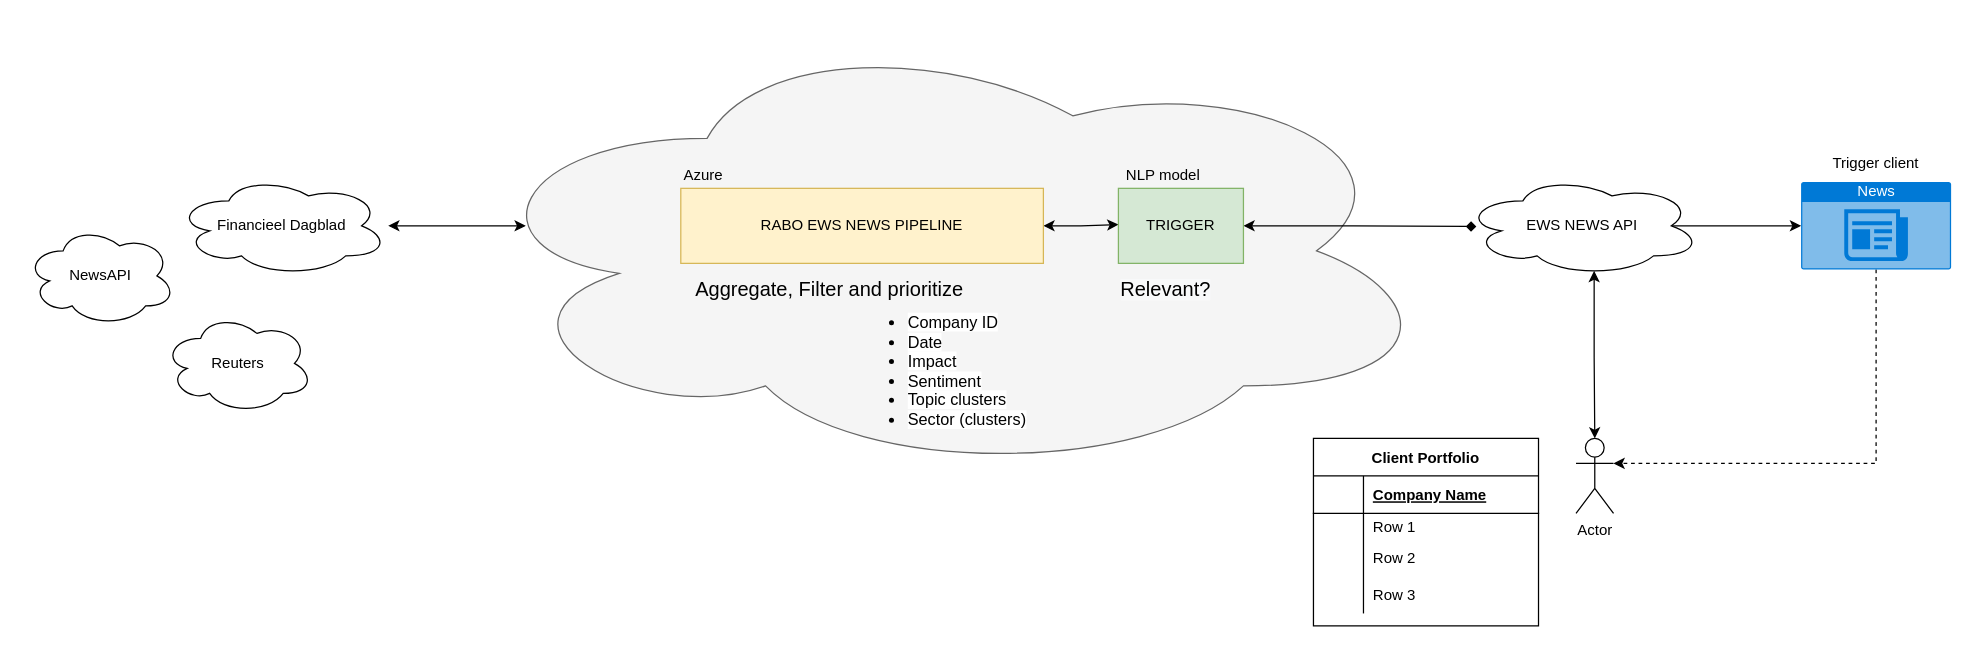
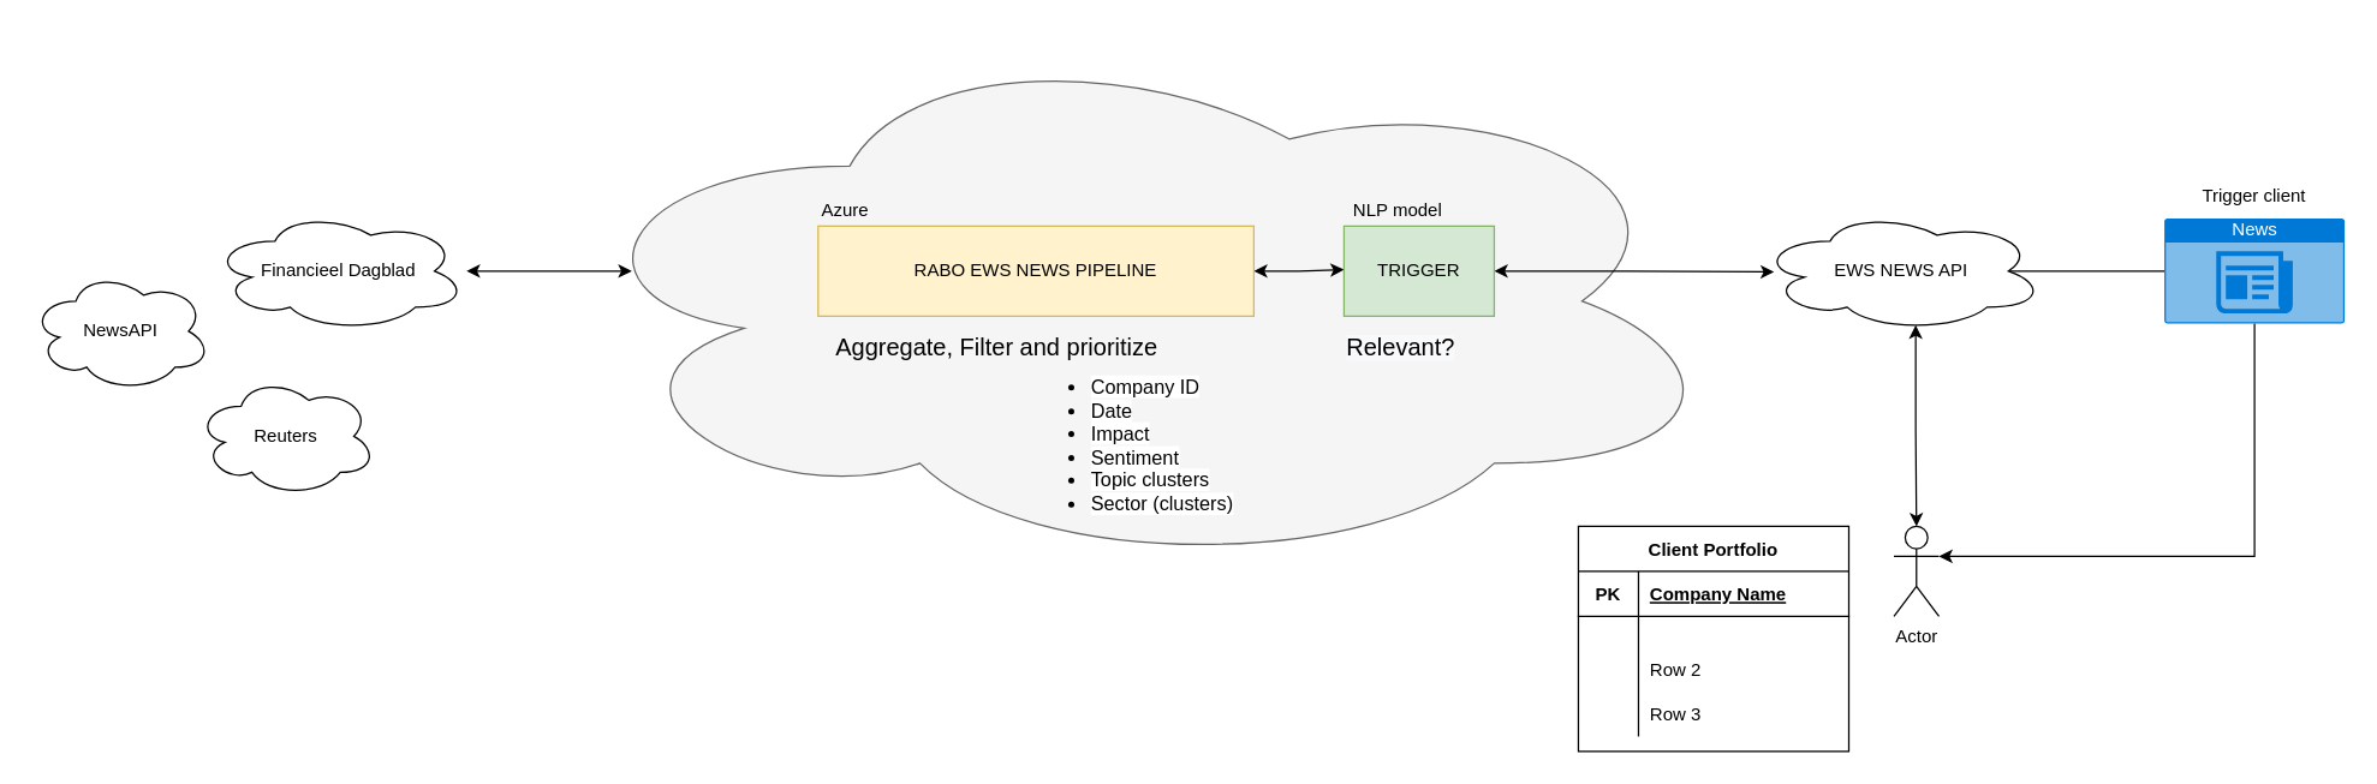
  <mxCell id="0" />
  <mxCell id="1" parent="0" />
  <mxCell id="2" value="" style="ellipse;shape=cloud;whiteSpace=wrap;html=1;fillColor=#f5f5f5;strokeColor=#666666;fontColor=#333333;" parent="1" vertex="1"><mxGeometry x="370" y="20" width="780" height="360" as="geometry" /></mxCell>
  <mxCell id="3" value="NewsAPI" style="ellipse;shape=cloud;whiteSpace=wrap;html=1;" parent="1" vertex="1"><mxGeometry x="20" y="180" width="120" height="80" as="geometry" /></mxCell>
  <mxCell id="4" value="" style="edgeStyle=orthogonalEdgeStyle;rounded=0;orthogonalLoop=1;jettySize=auto;html=1;startArrow=classic;startFill=1;" parent="1" source="5" edge="1"><mxGeometry relative="1" as="geometry"><mxPoint x="420" y="180" as="targetPoint" /></mxGeometry></mxCell>
  <mxCell id="5" value="Financieel Dagblad" style="ellipse;shape=cloud;whiteSpace=wrap;html=1;" parent="1" vertex="1"><mxGeometry x="140" y="140" width="170" height="80" as="geometry" /></mxCell>
  <mxCell id="6" value="Reuters" style="ellipse;shape=cloud;whiteSpace=wrap;html=1;" parent="1" vertex="1"><mxGeometry x="130" y="250" width="120" height="80" as="geometry" /></mxCell>
  <mxCell id="7" style="edgeStyle=orthogonalEdgeStyle;rounded=0;orthogonalLoop=1;jettySize=auto;html=1;exitX=1;exitY=0.5;exitDx=0;exitDy=0;startArrow=classic;startFill=1;" parent="1" source="8" edge="1"><mxGeometry relative="1" as="geometry"><mxPoint x="894" y="179" as="targetPoint" /></mxGeometry></mxCell>
  <mxCell id="8" value="RABO EWS NEWS PIPELINE" style="rounded=0;whiteSpace=wrap;html=1;fillColor=#fff2cc;strokeColor=#d6b656;" parent="1" vertex="1"><mxGeometry x="544" y="150" width="290" height="60" as="geometry" /></mxCell>
  <mxCell id="9" value="Client Portfolio" style="shape=table;startSize=30;container=1;collapsible=1;childLayout=tableLayout;fixedRows=1;rowLines=0;fontStyle=1;align=center;resizeLast=1;" parent="1" vertex="1"><mxGeometry x="1050" y="350" width="180" height="150.0" as="geometry" /></mxCell>
  <mxCell id="10" value="" style="shape=partialRectangle;collapsible=0;dropTarget=0;pointerEvents=0;fillColor=none;top=0;left=0;bottom=1;right=0;points=[[0,0.5],[1,0.5]];portConstraint=eastwest;" parent="9" vertex="1"><mxGeometry y="30" width="180" height="30" as="geometry" /></mxCell>
+ <mxCell id="11" value="PK" style="shape=partialRectangle;connectable=0;fillColor=none;top=0;left=0;bottom=0;right=0;fontStyle=1;overflow=hidden;" parent="10" vertex="1"><mxGeometry width="40" height="30" as="geometry" /></mxCell>
  <mxCell id="12" value="Company Name" style="shape=partialRectangle;connectable=0;fillColor=none;top=0;left=0;bottom=0;right=0;align=left;spacingLeft=6;fontStyle=5;overflow=hidden;" parent="10" vertex="1"><mxGeometry x="40" width="140" height="30" as="geometry" /></mxCell>
  <mxCell id="13" value="" style="shape=partialRectangle;collapsible=0;dropTarget=0;pointerEvents=0;fillColor=none;top=0;left=0;bottom=0;right=0;points=[[0,0.5],[1,0.5]];portConstraint=eastwest;" parent="9" vertex="1"><mxGeometry y="60" width="180" height="20" as="geometry" /></mxCell>
  <mxCell id="14" value="" style="shape=partialRectangle;connectable=0;fillColor=none;top=0;left=0;bottom=0;right=0;editable=1;overflow=hidden;" parent="13" vertex="1"><mxGeometry width="40" height="20" as="geometry" /></mxCell>
- <mxCell id="15" value="Row 1" style="shape=partialRectangle;connectable=0;fillColor=none;top=0;left=0;bottom=0;right=0;align=left;spacingLeft=6;overflow=hidden;" parent="13" vertex="1"><mxGeometry x="40" width="140" height="20" as="geometry" /></mxCell>
  <mxCell id="16" value="" style="shape=partialRectangle;collapsible=0;dropTarget=0;pointerEvents=0;fillColor=none;top=0;left=0;bottom=0;right=0;points=[[0,0.5],[1,0.5]];portConstraint=eastwest;" parent="9" vertex="1"><mxGeometry y="80" width="180" height="30" as="geometry" /></mxCell>
  <mxCell id="17" value="" style="shape=partialRectangle;connectable=0;fillColor=none;top=0;left=0;bottom=0;right=0;editable=1;overflow=hidden;" parent="16" vertex="1"><mxGeometry width="40" height="30" as="geometry" /></mxCell>
  <mxCell id="18" value="Row 2" style="shape=partialRectangle;connectable=0;fillColor=none;top=0;left=0;bottom=0;right=0;align=left;spacingLeft=6;overflow=hidden;" parent="16" vertex="1"><mxGeometry x="40" width="140" height="30" as="geometry" /></mxCell>
  <mxCell id="19" value="" style="shape=partialRectangle;collapsible=0;dropTarget=0;pointerEvents=0;fillColor=none;top=0;left=0;bottom=0;right=0;points=[[0,0.5],[1,0.5]];portConstraint=eastwest;" parent="9" vertex="1"><mxGeometry y="110" width="180" height="30" as="geometry" /></mxCell>
  <mxCell id="20" value="" style="shape=partialRectangle;connectable=0;fillColor=none;top=0;left=0;bottom=0;right=0;editable=1;overflow=hidden;" parent="19" vertex="1"><mxGeometry width="40" height="30" as="geometry" /></mxCell>
  <mxCell id="21" value="Row 3" style="shape=partialRectangle;connectable=0;fillColor=none;top=0;left=0;bottom=0;right=0;align=left;spacingLeft=6;overflow=hidden;" parent="19" vertex="1"><mxGeometry x="40" width="140" height="30" as="geometry" /></mxCell>
  <mxCell id="22" value="Actor" style="shape=umlActor;verticalLabelPosition=bottom;verticalAlign=top;html=1;outlineConnect=0;" parent="1" vertex="1"><mxGeometry x="1260" y="350" width="30" height="60" as="geometry" /></mxCell>
  <mxCell id="23" style="edgeStyle=orthogonalEdgeStyle;rounded=0;orthogonalLoop=1;jettySize=auto;html=1;exitX=0.55;exitY=0.95;exitDx=0;exitDy=0;exitPerimeter=0;startArrow=classic;startFill=1;entryX=0.5;entryY=0;entryDx=0;entryDy=0;entryPerimeter=0;" parent="1" source="25" target="22" edge="1"><mxGeometry relative="1" as="geometry"><mxPoint x="1276" y="320" as="targetPoint" /></mxGeometry></mxCell>
- <mxCell id="24" style="edgeStyle=orthogonalEdgeStyle;rounded=0;orthogonalLoop=1;jettySize=auto;html=1;exitX=0.875;exitY=0.5;exitDx=0;exitDy=0;exitPerimeter=0;entryX=0;entryY=0.5;entryDx=0;entryDy=0;entryPerimeter=0;startArrow=none;startFill=0;" parent="1" source="25" target="27" edge="1"><mxGeometry relative="1" as="geometry" /></mxCell>
+ <mxCell id="24" style="edgeStyle=orthogonalEdgeStyle;rounded=0;orthogonalLoop=1;jettySize=auto;html=1;exitX=0.875;exitY=0.5;exitDx=0;exitDy=0;exitPerimeter=0;entryX=0;entryY=0.5;entryDx=0;entryDy=0;entryPerimeter=0;startArrow=none;startFill=0;endArrow=none;" parent="1" source="25" target="27" edge="1"><mxGeometry relative="1" as="geometry" /></mxCell>
  <mxCell id="25" value="EWS NEWS API" style="ellipse;shape=cloud;whiteSpace=wrap;html=1;" parent="1" vertex="1"><mxGeometry x="1170" y="140" width="190" height="80" as="geometry" /></mxCell>
- <mxCell id="26" style="edgeStyle=orthogonalEdgeStyle;rounded=0;orthogonalLoop=1;jettySize=auto;html=1;exitX=0.5;exitY=1;exitDx=0;exitDy=0;exitPerimeter=0;entryX=1;entryY=0.333;entryDx=0;entryDy=0;entryPerimeter=0;startArrow=none;startFill=0;dashed=1;" parent="1" source="27" target="22" edge="1"><mxGeometry relative="1" as="geometry" /></mxCell>
+ <mxCell id="26" style="edgeStyle=orthogonalEdgeStyle;rounded=0;orthogonalLoop=1;jettySize=auto;html=1;exitX=0.5;exitY=1;exitDx=0;exitDy=0;exitPerimeter=0;entryX=1;entryY=0.333;entryDx=0;entryDy=0;entryPerimeter=0;startArrow=none;startFill=0;" parent="1" source="27" target="22" edge="1"><mxGeometry relative="1" as="geometry" /></mxCell>
  <mxCell id="27" value="News" style="html=1;strokeColor=none;fillColor=#0079D6;labelPosition=center;verticalLabelPosition=middle;verticalAlign=top;align=center;fontSize=12;outlineConnect=0;spacingTop=-6;fontColor=#FFFFFF;shape=mxgraph.sitemap.news;" parent="1" vertex="1"><mxGeometry x="1440" y="145" width="120" height="70" as="geometry" /></mxCell>
  <mxCell id="28" value="&lt;font style=&quot;font-size: 16px&quot;&gt;Aggregate, Filter and prioritize&lt;br&gt;&lt;/font&gt;" style="text;html=1;strokeColor=none;fillColor=none;align=left;verticalAlign=top;whiteSpace=wrap;rounded=0;" parent="1" vertex="1"><mxGeometry x="554" y="215" width="270" height="200" as="geometry" /></mxCell>
  <mxCell id="29" value="&lt;ul style=&quot;color: rgb(0 , 0 , 0) ; font-family: &amp;#34;helvetica&amp;#34; ; font-size: 13px ; font-style: normal ; font-weight: 400 ; letter-spacing: normal ; text-align: left ; text-indent: 0px ; text-transform: none ; word-spacing: 0px&quot;&gt;&lt;li&gt;&lt;font style=&quot;font-size: 13px ; background-color: rgb(255 , 255 , 255)&quot;&gt;Company ID&lt;/font&gt;&lt;/li&gt;&lt;li&gt;&lt;font style=&quot;font-size: 13px ; background-color: rgb(255 , 255 , 255)&quot;&gt;Date&lt;/font&gt;&lt;/li&gt;&lt;li&gt;&lt;font style=&quot;font-size: 13px&quot;&gt;&lt;span style=&quot;background-color: rgb(255 , 255 , 255)&quot;&gt;Impact&lt;/span&gt;&lt;/font&gt;&lt;/li&gt;&lt;li&gt;&lt;font style=&quot;font-size: 13px&quot;&gt;&lt;span style=&quot;background-color: rgb(255 , 255 , 255)&quot;&gt;Sentiment&lt;/span&gt;&lt;/font&gt;&lt;/li&gt;&lt;li&gt;&lt;font style=&quot;font-size: 13px&quot;&gt;&lt;span style=&quot;background-color: rgb(255 , 255 , 255)&quot;&gt;Topic clusters&lt;/span&gt;&lt;/font&gt;&lt;/li&gt;&lt;li&gt;&lt;span style=&quot;background-color: rgb(255 , 255 , 255)&quot;&gt;Sector (clusters)&lt;/span&gt;&lt;/li&gt;&lt;/ul&gt;" style="text;whiteSpace=wrap;html=1;" parent="1" vertex="1"><mxGeometry x="684" y="230" width="140" height="120" as="geometry" /></mxCell>
  <mxCell id="30" value="Trigger client" style="text;html=1;strokeColor=none;fillColor=none;align=center;verticalAlign=middle;whiteSpace=wrap;rounded=0;" parent="1" vertex="1"><mxGeometry x="1440" y="120" width="120" height="20" as="geometry" /></mxCell>
  <mxCell id="31" value="Azure&amp;nbsp;&lt;br&gt;" style="text;html=1;strokeColor=none;fillColor=none;align=center;verticalAlign=middle;whiteSpace=wrap;rounded=0;" parent="1" vertex="1"><mxGeometry x="504" y="120" width="120" height="40" as="geometry" /></mxCell>
- <mxCell id="32" style="edgeStyle=orthogonalEdgeStyle;rounded=0;orthogonalLoop=1;jettySize=auto;html=1;exitX=1;exitY=0.5;exitDx=0;exitDy=0;entryX=0.054;entryY=0.507;entryDx=0;entryDy=0;entryPerimeter=0;startArrow=classic;startFill=1;endArrow=diamond;" edge="1" parent="1" source="33" target="25"><mxGeometry relative="1" as="geometry" /></mxCell>
+ <mxCell id="32" style="edgeStyle=orthogonalEdgeStyle;rounded=0;orthogonalLoop=1;jettySize=auto;html=1;exitX=1;exitY=0.5;exitDx=0;exitDy=0;entryX=0.054;entryY=0.507;entryDx=0;entryDy=0;entryPerimeter=0;startArrow=classic;startFill=1;" edge="1" parent="1" source="33" target="25"><mxGeometry relative="1" as="geometry" /></mxCell>
  <mxCell id="33" value="TRIGGER" style="rounded=0;whiteSpace=wrap;html=1;fillColor=#d5e8d4;strokeColor=#82b366;" vertex="1" parent="1"><mxGeometry x="894" y="150" width="100" height="60" as="geometry" /></mxCell>
  <mxCell id="34" value="&lt;span style=&quot;color: rgb(0 , 0 , 0) ; font-family: &amp;#34;helvetica&amp;#34; ; font-size: 16px ; font-style: normal ; font-weight: 400 ; letter-spacing: normal ; text-align: left ; text-indent: 0px ; text-transform: none ; word-spacing: 0px ; background-color: rgb(248 , 249 , 250) ; display: inline ; float: none&quot;&gt;Relevant?&lt;/span&gt;" style="text;whiteSpace=wrap;html=1;" vertex="1" parent="1"><mxGeometry x="894" y="215" width="100" height="30" as="geometry" /></mxCell>
  <mxCell id="35" value="NLP model" style="text;html=1;strokeColor=none;fillColor=none;align=center;verticalAlign=middle;whiteSpace=wrap;rounded=0;" vertex="1" parent="1"><mxGeometry x="870" y="120" width="120" height="40" as="geometry" /></mxCell>
